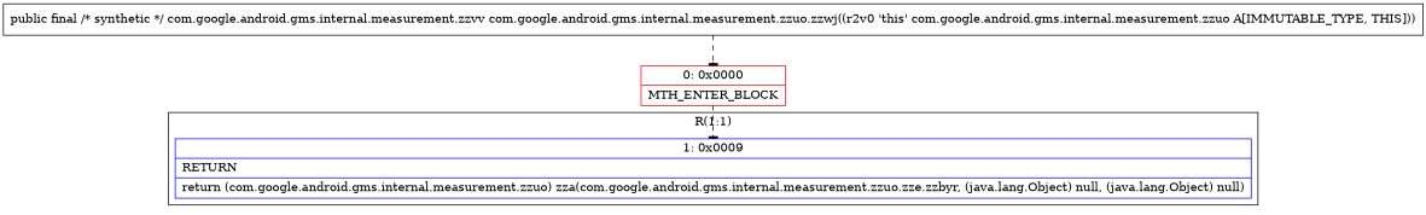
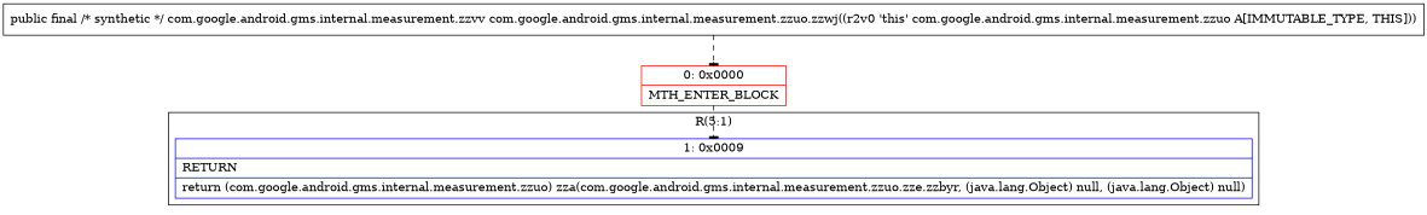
  digraph {
    node [shape=record]
    edge [style=dashed arrowhead=tee]
    n1 [color=blue label="{1\:\ 0x0009|RETURN\l|return (com.google.android.gms.internal.measurement.zzuo) zza(com.google.android.gms.internal.measurement.zzuo.zze.zzbyr, (java.lang.Object) null, (java.lang.Object) null)\l}"]
    n2 [color=red label="{0\:\ 0x0000|MTH_ENTER_BLOCK\l}"]
    n3 [label="{public final \/* synthetic *\/ com.google.android.gms.internal.measurement.zzvv com.google.android.gms.internal.measurement.zzuo.zzwj((r2v0 'this' com.google.android.gms.internal.measurement.zzuo A[IMMUTABLE_TYPE, THIS])) }"]
    subgraph cluster_1 {
-     label="R(1:1)"
+     label="R(5:1)"
      n1
    }
    n2 -> n1
    n3 -> n2
  }
